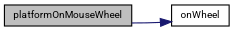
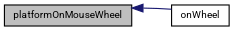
  digraph {
    rankdir=LR
    fontname=Roboto
    node [color=black fontname=Roboto fontsize=9 shape=record]
    n1 [fillcolor=grey75 fontcolor=black height=0.2 label=platformOnMouseWheel style=filled width=0.4]
    n2 [height=0.2 label=onWheel width=0.4]
-   n1 -> n2 [color=midnightblue fontname=Roboto fontsize=9 labelfontname=Arial labelfontsize=9 style=solid]
+   n2 -> n1 [color=midnightblue fontname=Roboto fontsize=9 labelfontname=Arial labelfontsize=9 style=solid]
  }
